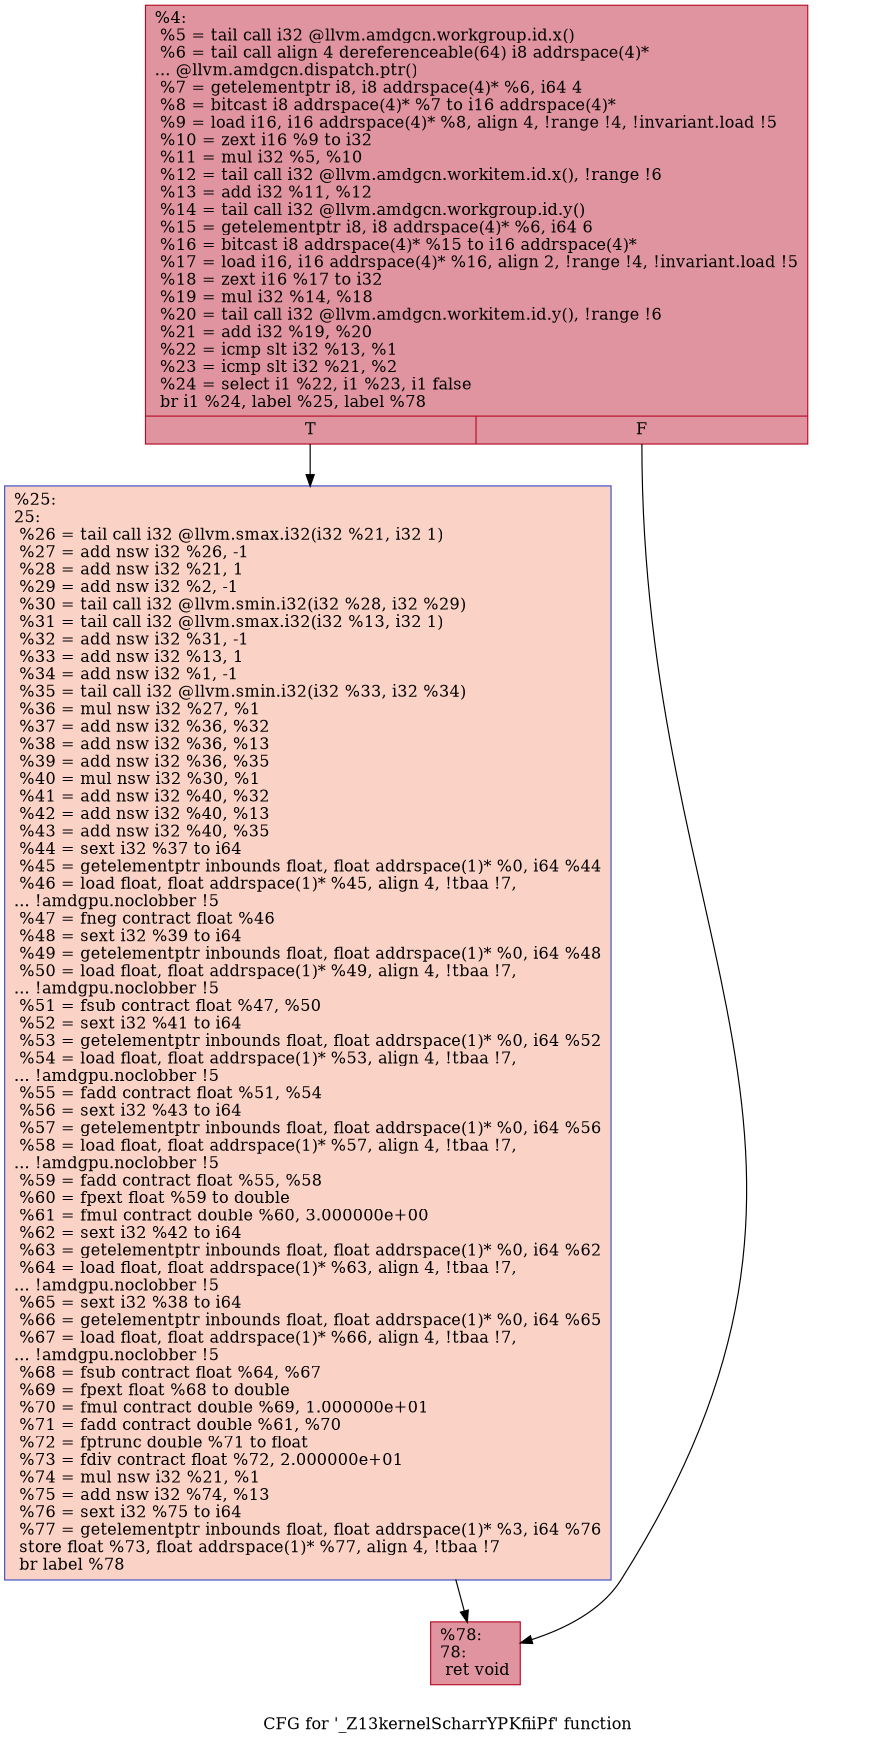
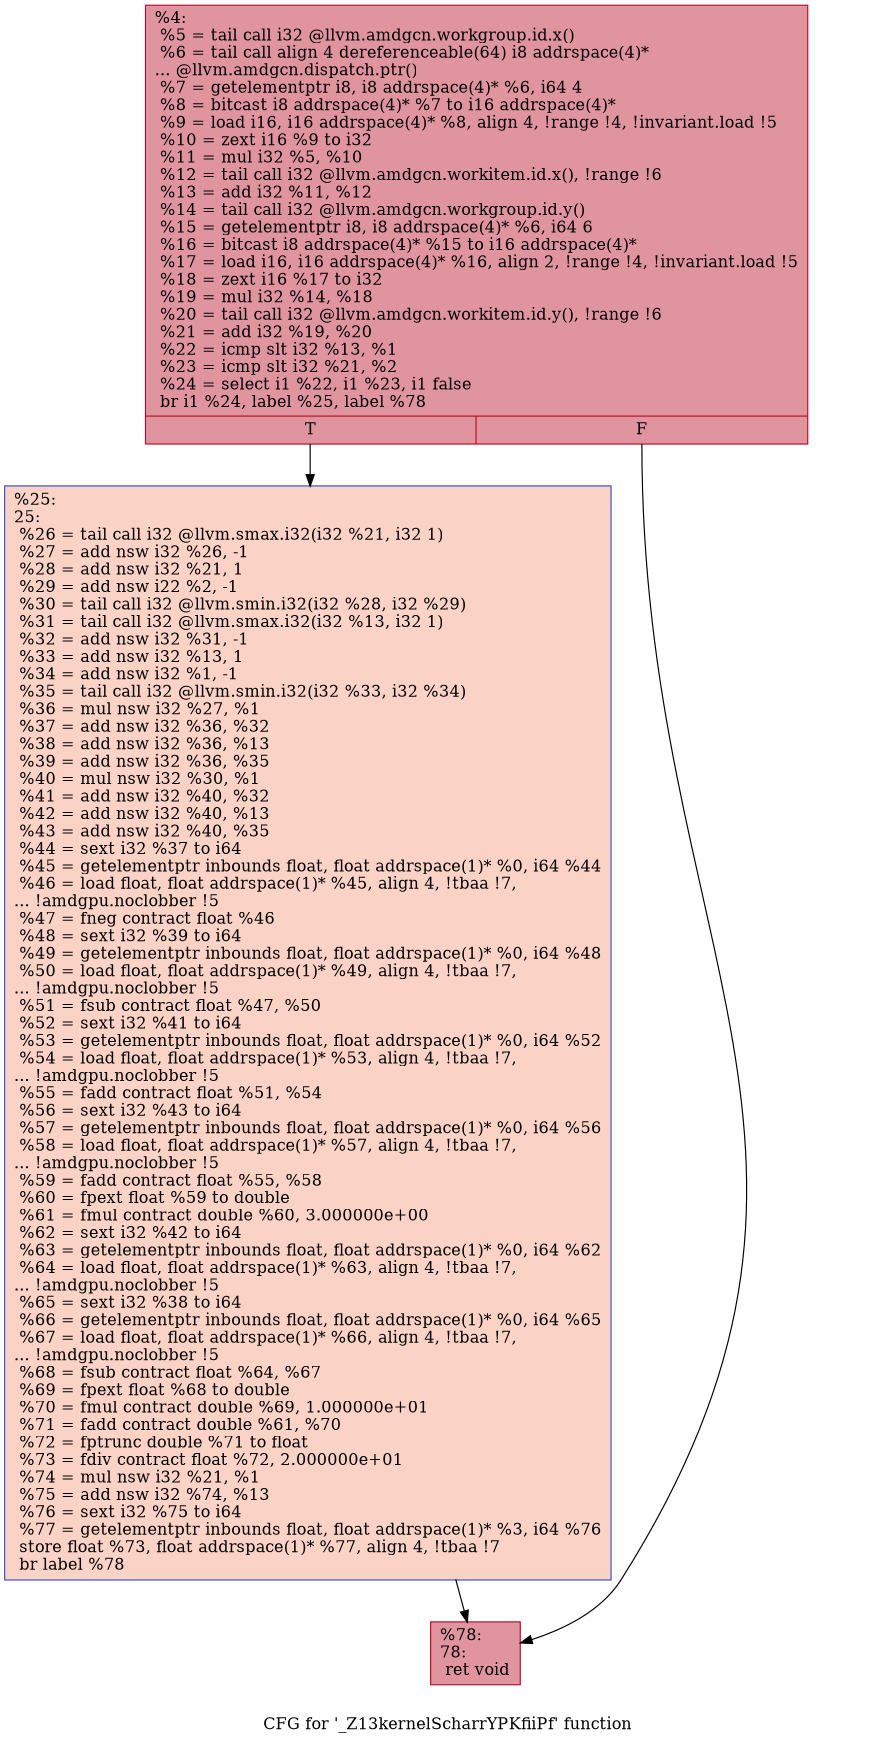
  digraph {
    label="CFG for '_Z13kernelScharrYPKfiiPf' function"
    node [color="#b70d28ff" fillcolor="#b70d2870" shape=record style=filled]
    n1 [label="{%4:\l  %5 = tail call i32 @llvm.amdgcn.workgroup.id.x()\l  %6 = tail call align 4 dereferenceable(64) i8 addrspace(4)*\l... @llvm.amdgcn.dispatch.ptr()\l  %7 = getelementptr i8, i8 addrspace(4)* %6, i64 4\l  %8 = bitcast i8 addrspace(4)* %7 to i16 addrspace(4)*\l  %9 = load i16, i16 addrspace(4)* %8, align 4, !range !4, !invariant.load !5\l  %10 = zext i16 %9 to i32\l  %11 = mul i32 %5, %10\l  %12 = tail call i32 @llvm.amdgcn.workitem.id.x(), !range !6\l  %13 = add i32 %11, %12\l  %14 = tail call i32 @llvm.amdgcn.workgroup.id.y()\l  %15 = getelementptr i8, i8 addrspace(4)* %6, i64 6\l  %16 = bitcast i8 addrspace(4)* %15 to i16 addrspace(4)*\l  %17 = load i16, i16 addrspace(4)* %16, align 2, !range !4, !invariant.load !5\l  %18 = zext i16 %17 to i32\l  %19 = mul i32 %14, %18\l  %20 = tail call i32 @llvm.amdgcn.workitem.id.y(), !range !6\l  %21 = add i32 %19, %20\l  %22 = icmp slt i32 %13, %1\l  %23 = icmp slt i32 %21, %2\l  %24 = select i1 %22, i1 %23, i1 false\l  br i1 %24, label %25, label %78\l|{<s0>T|<s1>F}}"]
-   n2 [color="#3d50c3ff" fillcolor="#f59c7d70" label="{%25:\l25:                                               \l  %26 = tail call i32 @llvm.smax.i32(i32 %21, i32 1)\l  %27 = add nsw i32 %26, -1\l  %28 = add nsw i32 %21, 1\l  %29 = add nsw i32 %2, -1\l  %30 = tail call i32 @llvm.smin.i32(i32 %28, i32 %29)\l  %31 = tail call i32 @llvm.smax.i32(i32 %13, i32 1)\l  %32 = add nsw i32 %31, -1\l  %33 = add nsw i32 %13, 1\l  %34 = add nsw i32 %1, -1\l  %35 = tail call i32 @llvm.smin.i32(i32 %33, i32 %34)\l  %36 = mul nsw i32 %27, %1\l  %37 = add nsw i32 %36, %32\l  %38 = add nsw i32 %36, %13\l  %39 = add nsw i32 %36, %35\l  %40 = mul nsw i32 %30, %1\l  %41 = add nsw i32 %40, %32\l  %42 = add nsw i32 %40, %13\l  %43 = add nsw i32 %40, %35\l  %44 = sext i32 %37 to i64\l  %45 = getelementptr inbounds float, float addrspace(1)* %0, i64 %44\l  %46 = load float, float addrspace(1)* %45, align 4, !tbaa !7,\l... !amdgpu.noclobber !5\l  %47 = fneg contract float %46\l  %48 = sext i32 %39 to i64\l  %49 = getelementptr inbounds float, float addrspace(1)* %0, i64 %48\l  %50 = load float, float addrspace(1)* %49, align 4, !tbaa !7,\l... !amdgpu.noclobber !5\l  %51 = fsub contract float %47, %50\l  %52 = sext i32 %41 to i64\l  %53 = getelementptr inbounds float, float addrspace(1)* %0, i64 %52\l  %54 = load float, float addrspace(1)* %53, align 4, !tbaa !7,\l... !amdgpu.noclobber !5\l  %55 = fadd contract float %51, %54\l  %56 = sext i32 %43 to i64\l  %57 = getelementptr inbounds float, float addrspace(1)* %0, i64 %56\l  %58 = load float, float addrspace(1)* %57, align 4, !tbaa !7,\l... !amdgpu.noclobber !5\l  %59 = fadd contract float %55, %58\l  %60 = fpext float %59 to double\l  %61 = fmul contract double %60, 3.000000e+00\l  %62 = sext i32 %42 to i64\l  %63 = getelementptr inbounds float, float addrspace(1)* %0, i64 %62\l  %64 = load float, float addrspace(1)* %63, align 4, !tbaa !7,\l... !amdgpu.noclobber !5\l  %65 = sext i32 %38 to i64\l  %66 = getelementptr inbounds float, float addrspace(1)* %0, i64 %65\l  %67 = load float, float addrspace(1)* %66, align 4, !tbaa !7,\l... !amdgpu.noclobber !5\l  %68 = fsub contract float %64, %67\l  %69 = fpext float %68 to double\l  %70 = fmul contract double %69, 1.000000e+01\l  %71 = fadd contract double %61, %70\l  %72 = fptrunc double %71 to float\l  %73 = fdiv contract float %72, 2.000000e+01\l  %74 = mul nsw i32 %21, %1\l  %75 = add nsw i32 %74, %13\l  %76 = sext i32 %75 to i64\l  %77 = getelementptr inbounds float, float addrspace(1)* %3, i64 %76\l  store float %73, float addrspace(1)* %77, align 4, !tbaa !7\l  br label %78\l}"]
+   n2 [color="#3d50c3ff" fillcolor="#f59c7d70" label="{%25:\l25:                                               \l  %26 = tail call i32 @llvm.smax.i32(i32 %21, i32 1)\l  %27 = add nsw i32 %26, -1\l  %28 = add nsw i32 %21, 1\l  %29 = add nsw i22 %2, -1\l  %30 = tail call i32 @llvm.smin.i32(i32 %28, i32 %29)\l  %31 = tail call i32 @llvm.smax.i32(i32 %13, i32 1)\l  %32 = add nsw i32 %31, -1\l  %33 = add nsw i32 %13, 1\l  %34 = add nsw i32 %1, -1\l  %35 = tail call i32 @llvm.smin.i32(i32 %33, i32 %34)\l  %36 = mul nsw i32 %27, %1\l  %37 = add nsw i32 %36, %32\l  %38 = add nsw i32 %36, %13\l  %39 = add nsw i32 %36, %35\l  %40 = mul nsw i32 %30, %1\l  %41 = add nsw i32 %40, %32\l  %42 = add nsw i32 %40, %13\l  %43 = add nsw i32 %40, %35\l  %44 = sext i32 %37 to i64\l  %45 = getelementptr inbounds float, float addrspace(1)* %0, i64 %44\l  %46 = load float, float addrspace(1)* %45, align 4, !tbaa !7,\l... !amdgpu.noclobber !5\l  %47 = fneg contract float %46\l  %48 = sext i32 %39 to i64\l  %49 = getelementptr inbounds float, float addrspace(1)* %0, i64 %48\l  %50 = load float, float addrspace(1)* %49, align 4, !tbaa !7,\l... !amdgpu.noclobber !5\l  %51 = fsub contract float %47, %50\l  %52 = sext i32 %41 to i64\l  %53 = getelementptr inbounds float, float addrspace(1)* %0, i64 %52\l  %54 = load float, float addrspace(1)* %53, align 4, !tbaa !7,\l... !amdgpu.noclobber !5\l  %55 = fadd contract float %51, %54\l  %56 = sext i32 %43 to i64\l  %57 = getelementptr inbounds float, float addrspace(1)* %0, i64 %56\l  %58 = load float, float addrspace(1)* %57, align 4, !tbaa !7,\l... !amdgpu.noclobber !5\l  %59 = fadd contract float %55, %58\l  %60 = fpext float %59 to double\l  %61 = fmul contract double %60, 3.000000e+00\l  %62 = sext i32 %42 to i64\l  %63 = getelementptr inbounds float, float addrspace(1)* %0, i64 %62\l  %64 = load float, float addrspace(1)* %63, align 4, !tbaa !7,\l... !amdgpu.noclobber !5\l  %65 = sext i32 %38 to i64\l  %66 = getelementptr inbounds float, float addrspace(1)* %0, i64 %65\l  %67 = load float, float addrspace(1)* %66, align 4, !tbaa !7,\l... !amdgpu.noclobber !5\l  %68 = fsub contract float %64, %67\l  %69 = fpext float %68 to double\l  %70 = fmul contract double %69, 1.000000e+01\l  %71 = fadd contract double %61, %70\l  %72 = fptrunc double %71 to float\l  %73 = fdiv contract float %72, 2.000000e+01\l  %74 = mul nsw i32 %21, %1\l  %75 = add nsw i32 %74, %13\l  %76 = sext i32 %75 to i64\l  %77 = getelementptr inbounds float, float addrspace(1)* %3, i64 %76\l  store float %73, float addrspace(1)* %77, align 4, !tbaa !7\l  br label %78\l}"]
    n3 [label="{%78:\l78:                                               \l  ret void\l}"]
    n1 -> n2 [tailport=s0]
    n1 -> n3 [tailport=s1]
    n2 -> n3
  }
